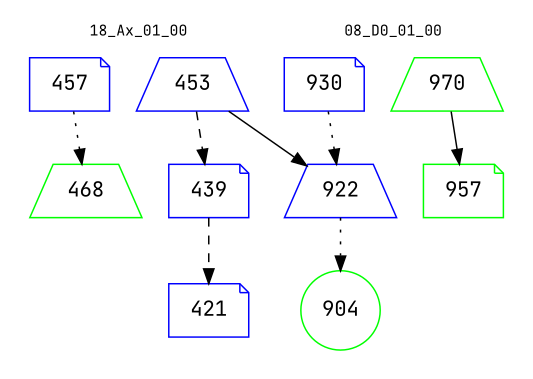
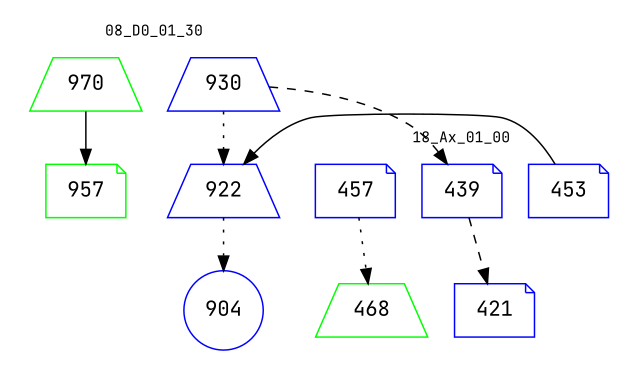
  digraph {
    fontname="JetBrains Mono"
    node [color=blue fontname="JetBrains Mono" shape=note]
    edge [color=black fontname="JetBrains Mono" style=dotted]
-   n1 [label=453 shape=trapezium]
+   n1 [label=453]
    n2 [label=439]
    n3 [label=457]
    n4 [label=421]
    n5 [color=green label=468 shape=trapezium]
-   n6 [label=930]
+   n6 [label=930 shape=trapezium]
    n7 [label=922 shape=trapezium]
    n8 [color=green label=970 shape=trapezium]
-   n9 [color=green label=904 shape=circle]
+   n9 [label=904 shape=circle]
    n10 [color=green label=957]
    subgraph cluster_1 {
      color=white
      fontsize=10
      label="18_Ax_01_00"
      n1
      n2
      n3
      n4
      n5
    }
    subgraph cluster_2 {
      color=white
      fontsize=10
-     label="08_D0_01_00"
+     label="08_D0_01_30"
      n6
      n7
      n8
      n9
      n10
    }
-   n1 -> n2 [style=dashed]
+   n6 -> n2 [style=dashed]
    n1 -> n7 [style=solid]
    n2 -> n4 [style=dashed]
    n3 -> n5
    n6 -> n7
    n7 -> n9
    n8 -> n10 [style=solid]
  }
